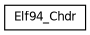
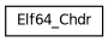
  digraph {
    rankdir=TB
-   n1 [color=black fillcolor=white fontname=Helvetica fontsize=10 height=0.2 label=Elf94_Chdr shape=record style=filled width=0.4]
+   n1 [color=black fillcolor=white fontname=Helvetica fontsize=10 height=0.2 label=Elf64_Chdr shape=record style=filled width=0.4]
  }
